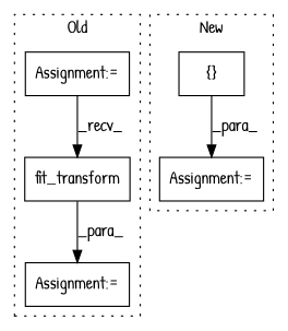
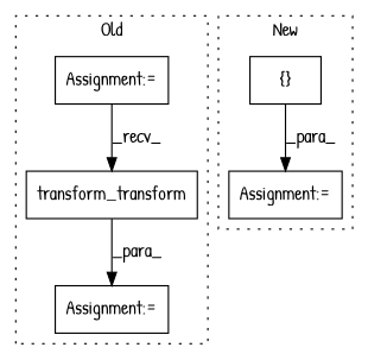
  digraph {
    fontname="Patrick Hand"
    node [a=7 l=1 shape=box fontname="Patrick Hand"]
    edge [fontname="Patrick Hand"]
-   n1 [a=32 l="14,1" label=fit_transform s="663,698"]
+   n1 [a=32 l="14,1" label=transform_transform s="663,698"]
    n2 [label="Assignment:=" s=947]
    n3 [label="Assignment:=" s=502]
    n4 [a=4 l="1,1" label="{}" s="726,750"]
    n5 [label="Assignment:=" s=545]
    subgraph cluster_1 {
      label=Old
      style=dotted
      n1
      n2
      n3
    }
    subgraph cluster_2 {
      label=New
      style=dotted
      n4
      n5
    }
    n1 -> n2 [label=_para_]
    n3 -> n1 [label=_recv_]
    n4 -> n5 [label=_para_]
  }
